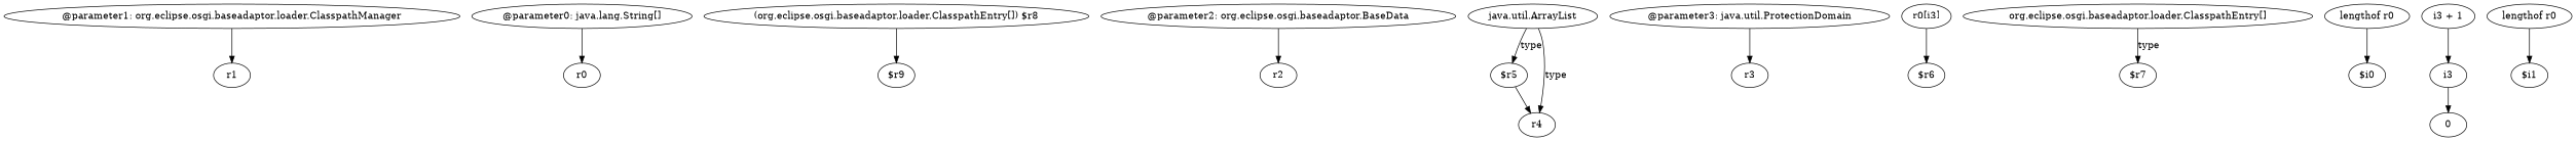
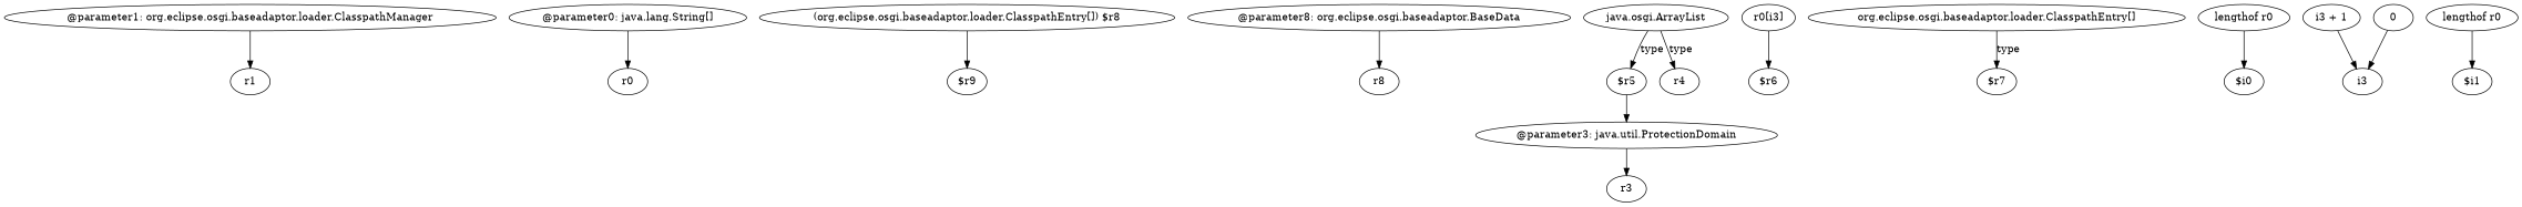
  digraph {
    n1 [label="@parameter1: org.eclipse.osgi.baseadaptor.loader.ClasspathManager"]
    n2 [label=r1]
    n3 [label="@parameter0: java.lang.String[]"]
    n4 [label=r0]
    n5 [label="(org.eclipse.osgi.baseadaptor.loader.ClasspathEntry[]) $r8"]
    n6 [label="$r9"]
-   n7 [label="@parameter2: org.eclipse.osgi.baseadaptor.BaseData"]
-   n8 [label=r2]
+   n7 [label="@parameter8: org.eclipse.osgi.baseadaptor.BaseData"]
+   n8 [label=r8]
    n9 [label="$r5"]
    n10 [label=r4]
-   n11 [label="java.util.ArrayList"]
+   n11 [label="java.osgi.ArrayList"]
    n12 [label="@parameter3: java.util.ProtectionDomain"]
    n13 [label=r3]
    n14 [label="r0[i3]"]
    n15 [label="$r6"]
    n16 [label="org.eclipse.osgi.baseadaptor.loader.ClasspathEntry[]"]
    n17 [label="$r7"]
    n18 [label="lengthof r0"]
    n19 [label="$i0"]
    n20 [label="i3 + 1"]
    n21 [label=i3]
    n22 [label="lengthof r0"]
    n23 [label="$i1"]
    n24 [label=0]
    n1 -> n2
    n3 -> n4
    n5 -> n6
    n7 -> n8
-   n9 -> n10
+   n9 -> n12
    n11 -> n9 [label=type]
    n11 -> n10 [label=type]
    n12 -> n13
    n14 -> n15
    n16 -> n17 [label=type]
    n18 -> n19
    n20 -> n21
    n22 -> n23
-   n21 -> n24
+   n24 -> n21
  }
